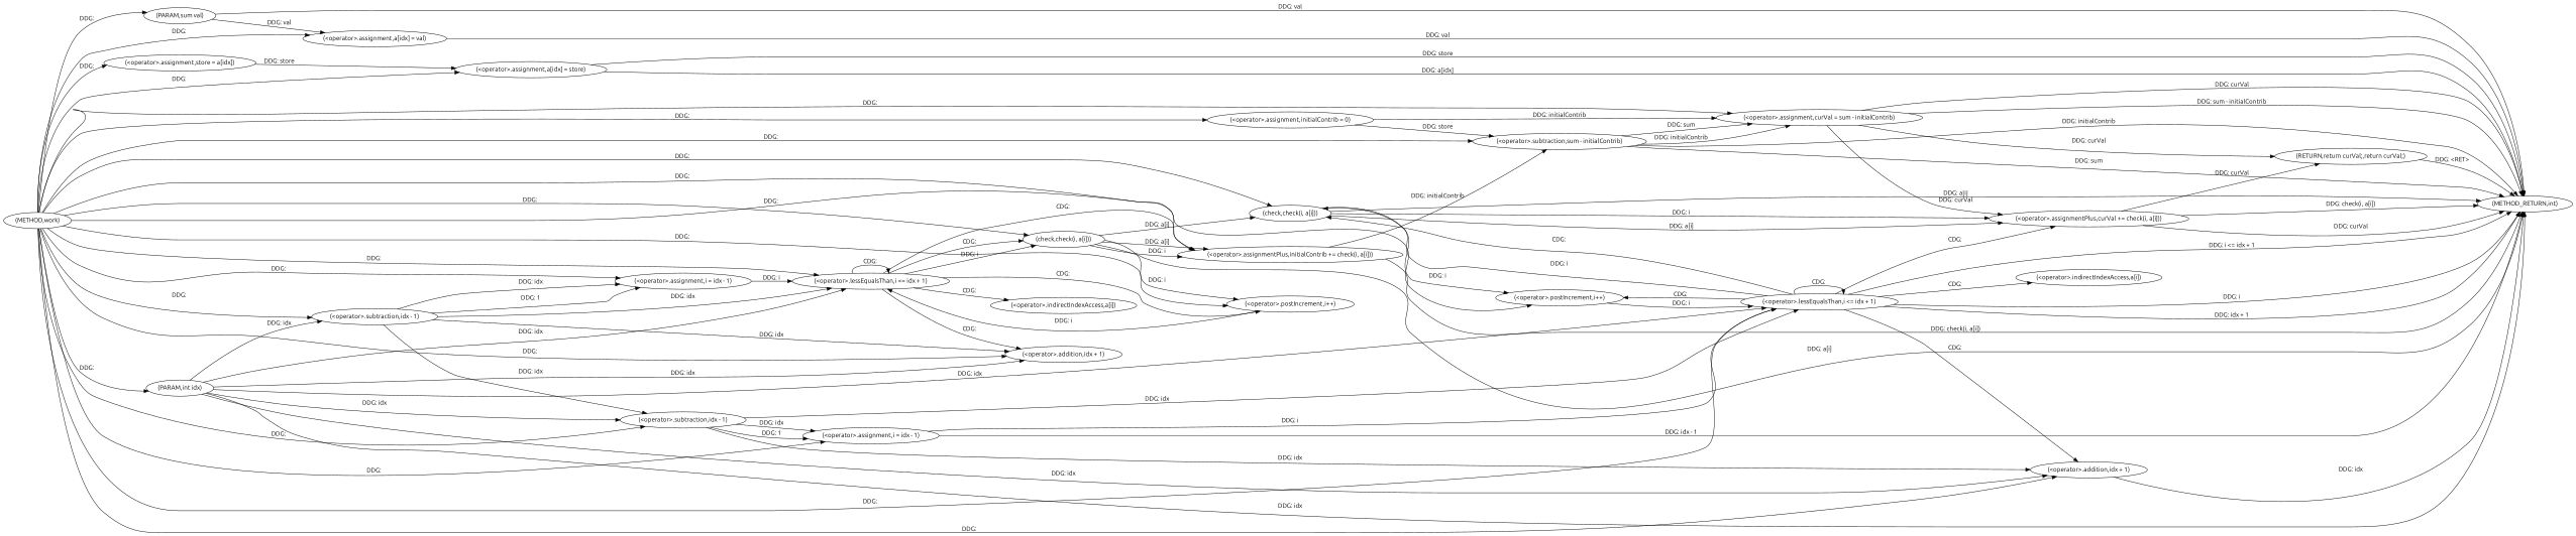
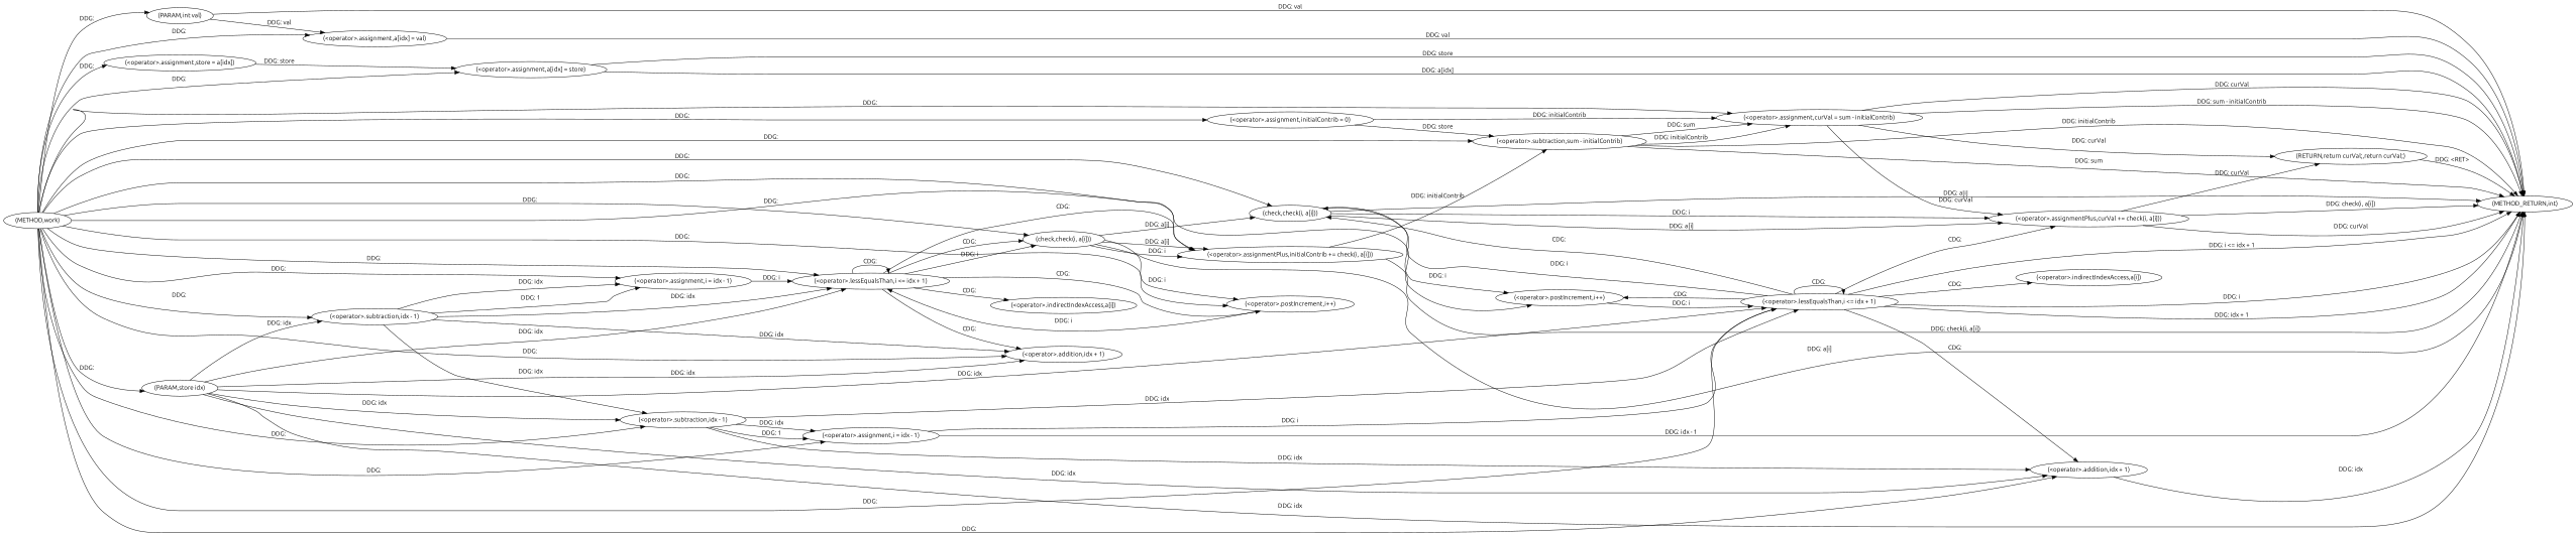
  digraph {
    fontname=Ubuntu
    rankdir=LR
    node [fontname=Ubuntu]
    edge [fontname=Ubuntu]
    n1 [label="(METHOD,work)"]
-   n2 [label="(PARAM,int idx)"]
-   n3 [label="(PARAM,sum val)"]
+   n2 [label="(PARAM,store idx)"]
+   n3 [label="(PARAM,int val)"]
    n4 [label="(<operator>.assignment,store = a[idx])"]
    n5 [label="(<operator>.assignment,initialContrib = 0)"]
    n6 [label="(<operator>.assignment,a[idx] = val)"]
    n7 [label="(<operator>.assignment,curVal = sum - initialContrib)"]
    n8 [label="(<operator>.assignment,a[idx] = store)"]
    n9 [label="(<operator>.assignment,i = idx - 1)"]
    n10 [label="(<operator>.lessEqualsThan,i <= idx + 1)"]
    n11 [label="(<operator>.postIncrement,i++)"]
    n12 [label="(<operator>.assignmentPlus,initialContrib += check(i, a[i]))"]
    n13 [label="(<operator>.assignment,i = idx - 1)"]
    n14 [label="(<operator>.lessEqualsThan,i <= idx + 1)"]
    n15 [label="(<operator>.postIncrement,i++)"]
    n16 [label="(<operator>.subtraction,sum - initialContrib)"]
    n17 [label="(<operator>.subtraction,idx - 1)"]
    n18 [label="(<operator>.addition,idx + 1)"]
    n19 [label="(check,check(i, a[i]))"]
    n20 [label="(<operator>.subtraction,idx - 1)"]
    n21 [label="(<operator>.addition,idx + 1)"]
    n22 [label="(check,check(i, a[i]))"]
    n23 [label="(METHOD_RETURN,int)"]
    n24 [label="(<operator>.assignmentPlus,curVal += check(i, a[i]))"]
    n25 [label="(RETURN,return curVal;,return curVal;)"]
    n26 [label="(<operator>.indirectIndexAccess,a[i])"]
    n27 [label="(<operator>.indirectIndexAccess,a[i])"]
    n1 -> n2 [label="DDG: "]
    n1 -> n3 [label="DDG: "]
    n1 -> n4 [label="DDG: "]
    n1 -> n5 [label="DDG: "]
    n1 -> n6 [label="DDG: "]
    n1 -> n7 [label="DDG: "]
    n1 -> n8 [label="DDG: "]
    n1 -> n9 [label="DDG: "]
    n1 -> n10 [label="DDG: "]
    n1 -> n11 [label="DDG: "]
    n1 -> n12 [label="DDG: "]
    n1 -> n13 [label="DDG: "]
    n1 -> n14 [label="DDG: "]
    n1 -> n15 [label="DDG: "]
    n1 -> n16 [label="DDG: "]
    n1 -> n17 [label="DDG: "]
    n1 -> n18 [label="DDG: "]
    n1 -> n19 [label="DDG: "]
    n1 -> n20 [label="DDG: "]
    n1 -> n21 [label="DDG: "]
    n1 -> n22 [label="DDG: "]
    n2 -> n10 [label="DDG: idx"]
    n2 -> n14 [label="DDG: idx"]
    n2 -> n17 [label="DDG: idx"]
    n2 -> n18 [label="DDG: idx"]
    n2 -> n20 [label="DDG: idx"]
    n2 -> n21 [label="DDG: idx"]
    n2 -> n23 [label="DDG: idx"]
    n3 -> n6 [label="DDG: val"]
    n3 -> n23 [label="DDG: val"]
    n4 -> n8 [label="DDG: store"]
    n5 -> n7 [label="DDG: initialContrib"]
    n5 -> n16 [label="DDG: store"]
    n6 -> n23 [label="DDG: val"]
    n7 -> n23 [label="DDG: curVal"]
    n7 -> n23 [label="DDG: sum - initialContrib"]
    n7 -> n24 [label="DDG: curVal"]
    n7 -> n25 [label="DDG: curVal"]
    n8 -> n23 [label="DDG: a[idx]"]
    n8 -> n23 [label="DDG: store"]
    n9 -> n10 [label="DDG: i"]
    n10 -> n10 [label="CDG: "]
    n10 -> n11 [label="CDG: "]
    n10 -> n12 [label="CDG: "]
    n10 -> n18 [label="CDG: "]
    n10 -> n19 [label="DDG: i"]
    n10 -> n19 [label="CDG: "]
    n10 -> n26 [label="CDG: "]
    n11 -> n10 [label="DDG: i"]
    n12 -> n16 [label="DDG: initialContrib"]
    n12 -> n23 [label="DDG: check(i, a[i])"]
    n13 -> n14 [label="DDG: i"]
    n13 -> n23 [label="DDG: idx - 1"]
    n14 -> n14 [label="CDG: "]
    n14 -> n15 [label="CDG: "]
    n14 -> n21 [label="CDG: "]
    n14 -> n22 [label="DDG: i"]
    n14 -> n22 [label="CDG: "]
    n14 -> n23 [label="DDG: i"]
    n14 -> n23 [label="DDG: idx + 1"]
    n14 -> n23 [label="DDG: i <= idx + 1"]
    n14 -> n24 [label="CDG: "]
    n14 -> n27 [label="CDG: "]
    n15 -> n14 [label="DDG: i"]
    n16 -> n7 [label="DDG: initialContrib"]
    n16 -> n7 [label="DDG: sum"]
    n16 -> n23 [label="DDG: initialContrib"]
    n16 -> n23 [label="DDG: sum"]
    n17 -> n9 [label="DDG: 1"]
    n17 -> n9 [label="DDG: idx"]
    n17 -> n10 [label="DDG: idx"]
    n17 -> n18 [label="DDG: idx"]
    n17 -> n20 [label="DDG: idx"]
    n19 -> n11 [label="DDG: i"]
    n19 -> n12 [label="DDG: a[i]"]
    n19 -> n12 [label="DDG: i"]
    n19 -> n22 [label="DDG: a[i]"]
    n19 -> n23 [label="DDG: a[i]"]
    n20 -> n13 [label="DDG: idx"]
    n20 -> n13 [label="DDG: 1"]
    n20 -> n14 [label="DDG: idx"]
    n20 -> n21 [label="DDG: idx"]
    n21 -> n23 [label="DDG: idx"]
    n22 -> n15 [label="DDG: i"]
    n22 -> n23 [label="DDG: a[i]"]
    n22 -> n24 [label="DDG: a[i]"]
    n22 -> n24 [label="DDG: i"]
    n24 -> n23 [label="DDG: curVal"]
    n24 -> n23 [label="DDG: check(i, a[i])"]
    n24 -> n25 [label="DDG: curVal"]
    n25 -> n23 [label="DDG: <RET>"]
  }
